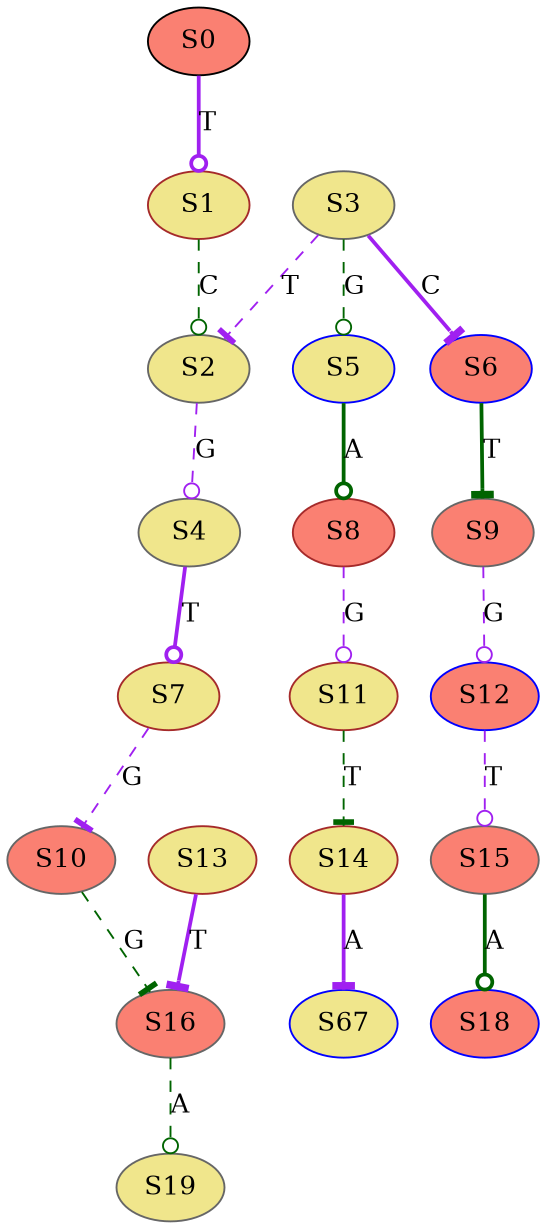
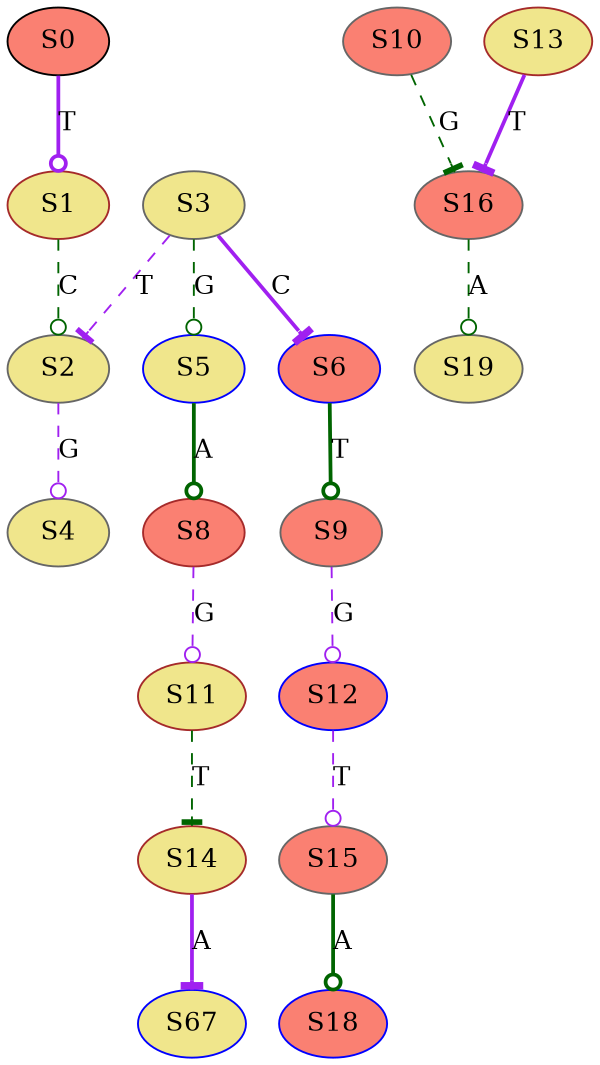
  strict digraph {
    fontname="DejaVu Serif"
    node [color=gray40 fillcolor=khaki fontname="DejaVu Serif" style=filled]
    edge [arrowhead=odot color=purple fontname="DejaVu Serif" style=dashed]
    S0 [color=black fillcolor=salmon]
    S1 [color=brown]
    S2
    S4
    S3
    S5 [color=blue]
    S6 [color=blue fillcolor=salmon]
-   S7 [color=brown]
    S8 [color=brown fillcolor=salmon]
    S9 [fillcolor=salmon]
    S10 [fillcolor=salmon]
    S11 [color=brown]
    S12 [color=blue fillcolor=salmon]
    S16 [fillcolor=salmon]
    S14 [color=brown]
    S15 [fillcolor=salmon]
    S13 [color=brown]
    n18 [color=blue label=S67]
    S18 [color=blue fillcolor=salmon]
    S19
    S0 -> S1 [label=T style=bold]
    S1 -> S2 [color=darkgreen label=C]
    S2 -> S4 [label=G]
-   S4 -> S7 [label=T style=bold]
    S3 -> S2 [arrowhead=tee label=T]
    S3 -> S5 [color=darkgreen label=G]
    S3 -> S6 [arrowhead=tee label=C style=bold]
    S5 -> S8 [color=darkgreen label=A style=bold]
-   S6 -> S9 [arrowhead=tee color=darkgreen label=T style=bold]
-   S7 -> S10 [arrowhead=tee label=G]
+   S6 -> S9 [color=darkgreen label=T style=bold]
    S8 -> S11 [label=G]
    S9 -> S12 [label=G]
    S10 -> S16 [arrowhead=tee color=darkgreen label=G]
    S11 -> S14 [arrowhead=tee color=darkgreen label=T]
    S12 -> S15 [label=T]
    S16 -> S19 [color=darkgreen label=A]
    S14 -> n18 [arrowhead=tee label=A style=bold]
    S15 -> S18 [color=darkgreen label=A style=bold]
    S13 -> S16 [arrowhead=tee label=T style=bold]
  }
